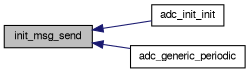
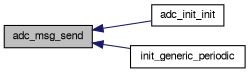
  digraph {
    rankdir=LR
    node [color=black fillcolor=white fontname=FreeSans fontsize=10 shape=record style=filled]
    edge [color=midnightblue dir=back fontname=FreeSans fontsize=10 labelfontname=FreeSans labelfontsize=10 style=solid]
-   n1 [fillcolor=grey75 fontcolor=black height=0.2 label=init_msg_send width=0.4]
+   n1 [fillcolor=grey75 fontcolor=black height=0.2 label=adc_msg_send width=0.4]
    n2 [height=0.2 label=adc_init_init width=0.4]
-   n3 [height=0.2 label=adc_generic_periodic width=0.4]
+   n3 [height=0.2 label=init_generic_periodic width=0.4]
    n1 -> n2
    n1 -> n3
  }
